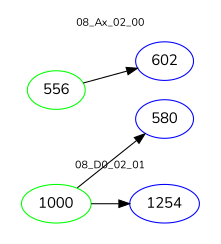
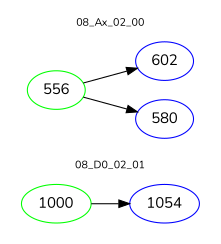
  digraph {
    fontname=Nunito
    rankdir=LR
    node [color=blue fontname=Nunito]
    edge [color=black fontname=Nunito]
    n1 [color=green label=556]
    n2 [label=580]
    n3 [label=602]
    n4 [color=green label=1000]
-   n5 [label=1254]
+   n5 [label=1054]
    subgraph cluster_1 {
      color=white
      fontsize=10
      label="08_Ax_02_00"
      n1
      n2
      n3
    }
    subgraph cluster_2 {
      color=white
      fontsize=10
      label="08_D0_02_01"
      n4
      n5
    }
-   n4 -> n2
+   n1 -> n2
    n1 -> n3
    n4 -> n5
  }
